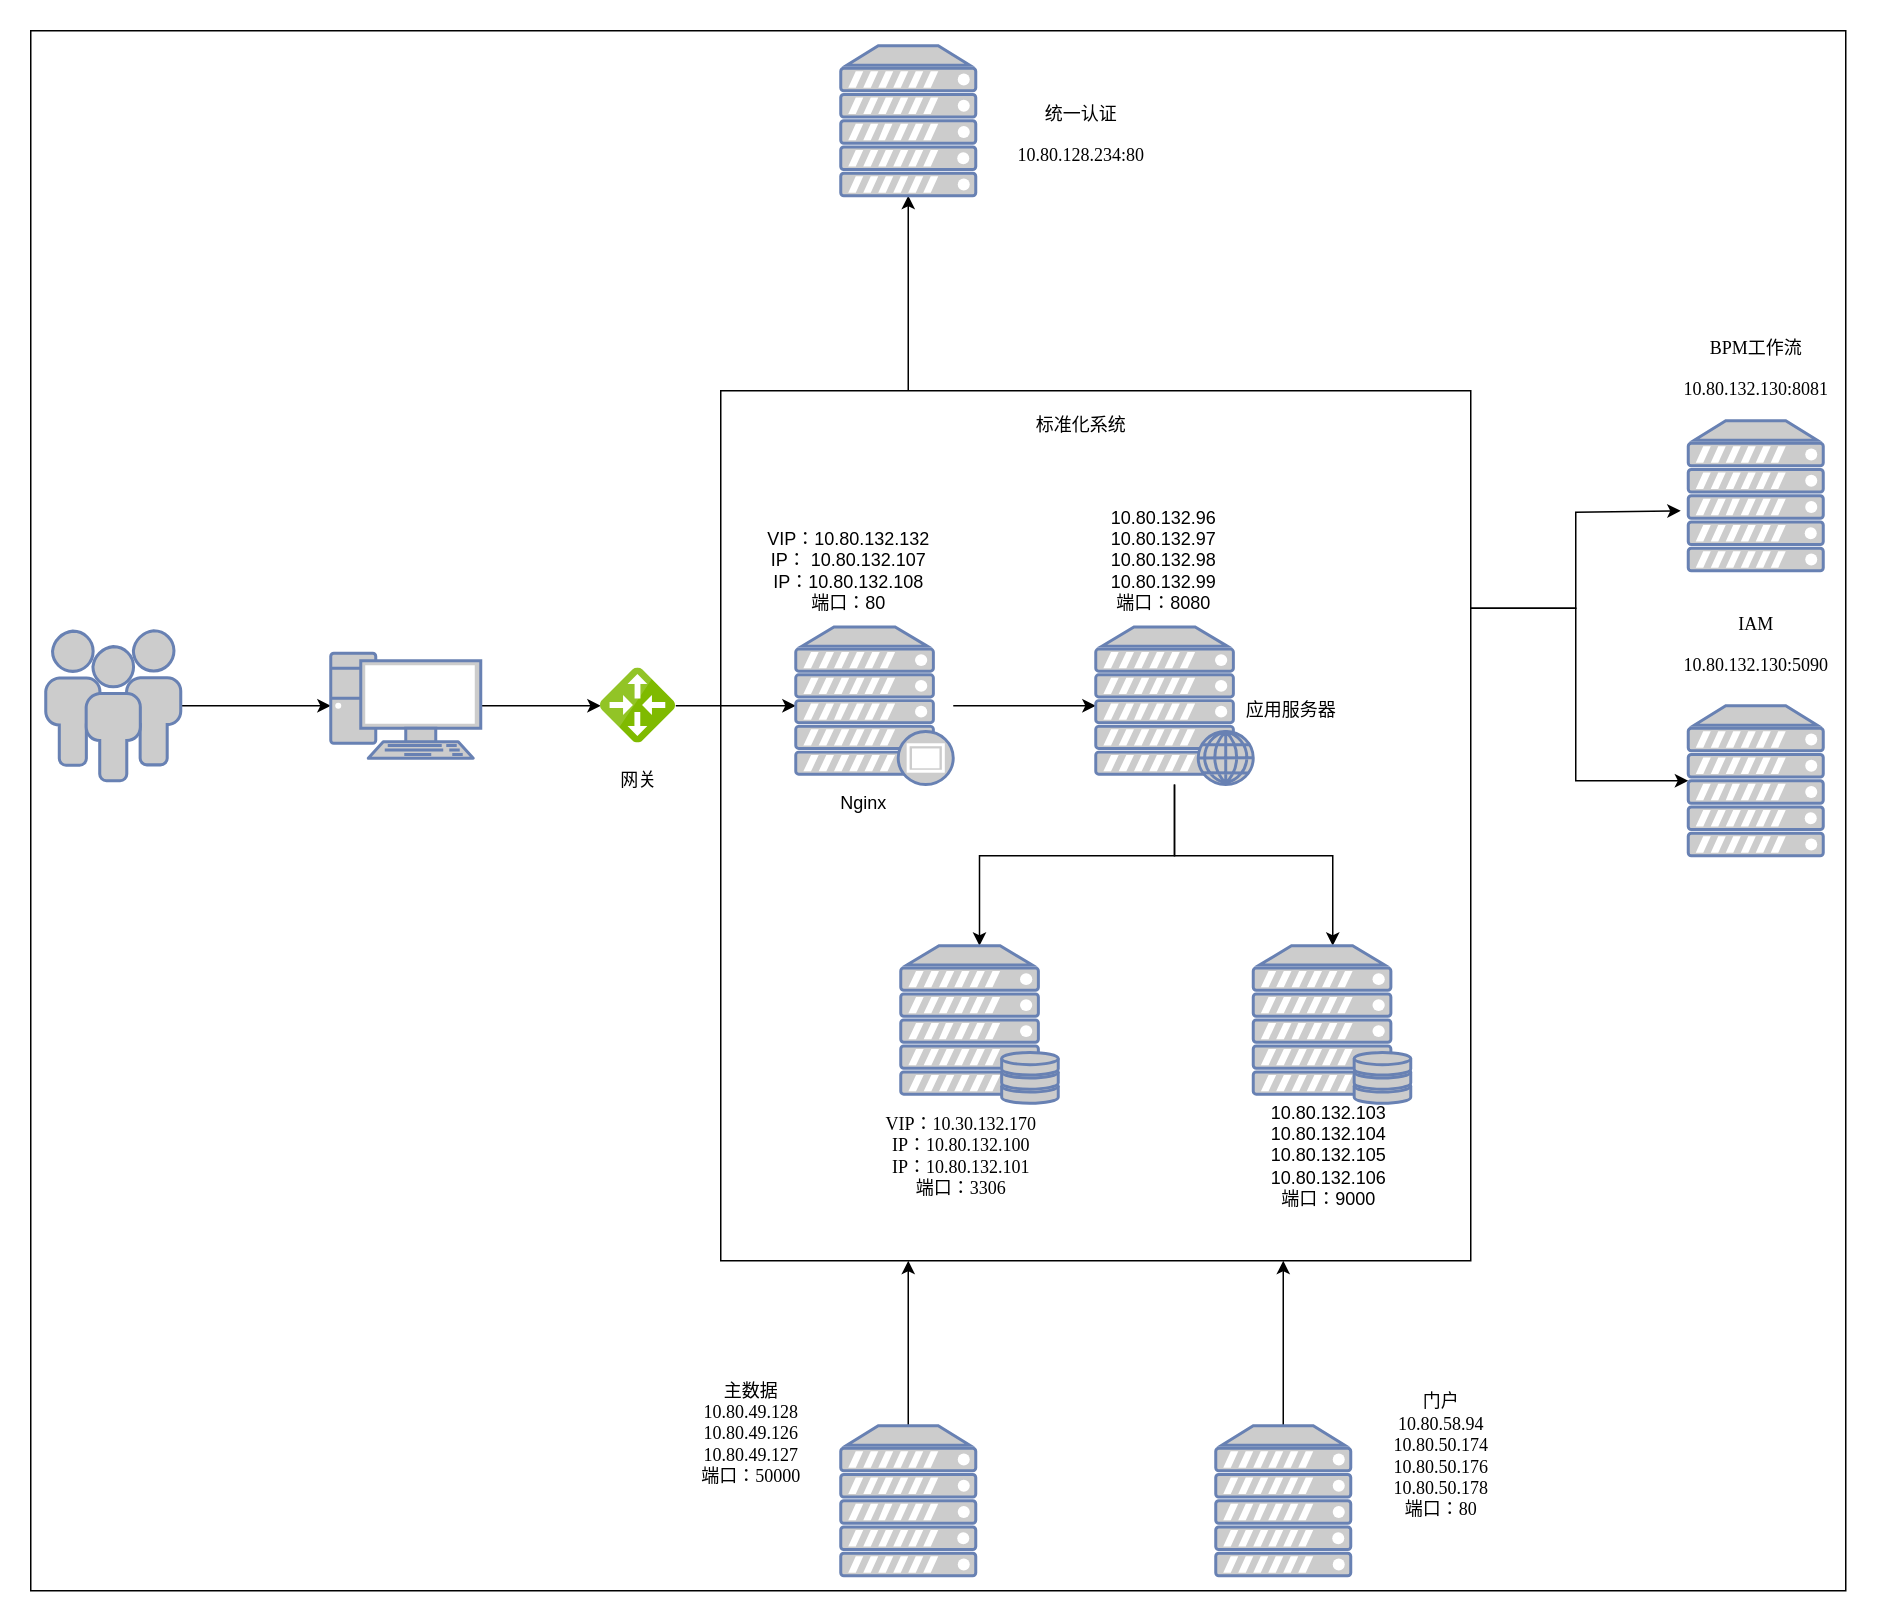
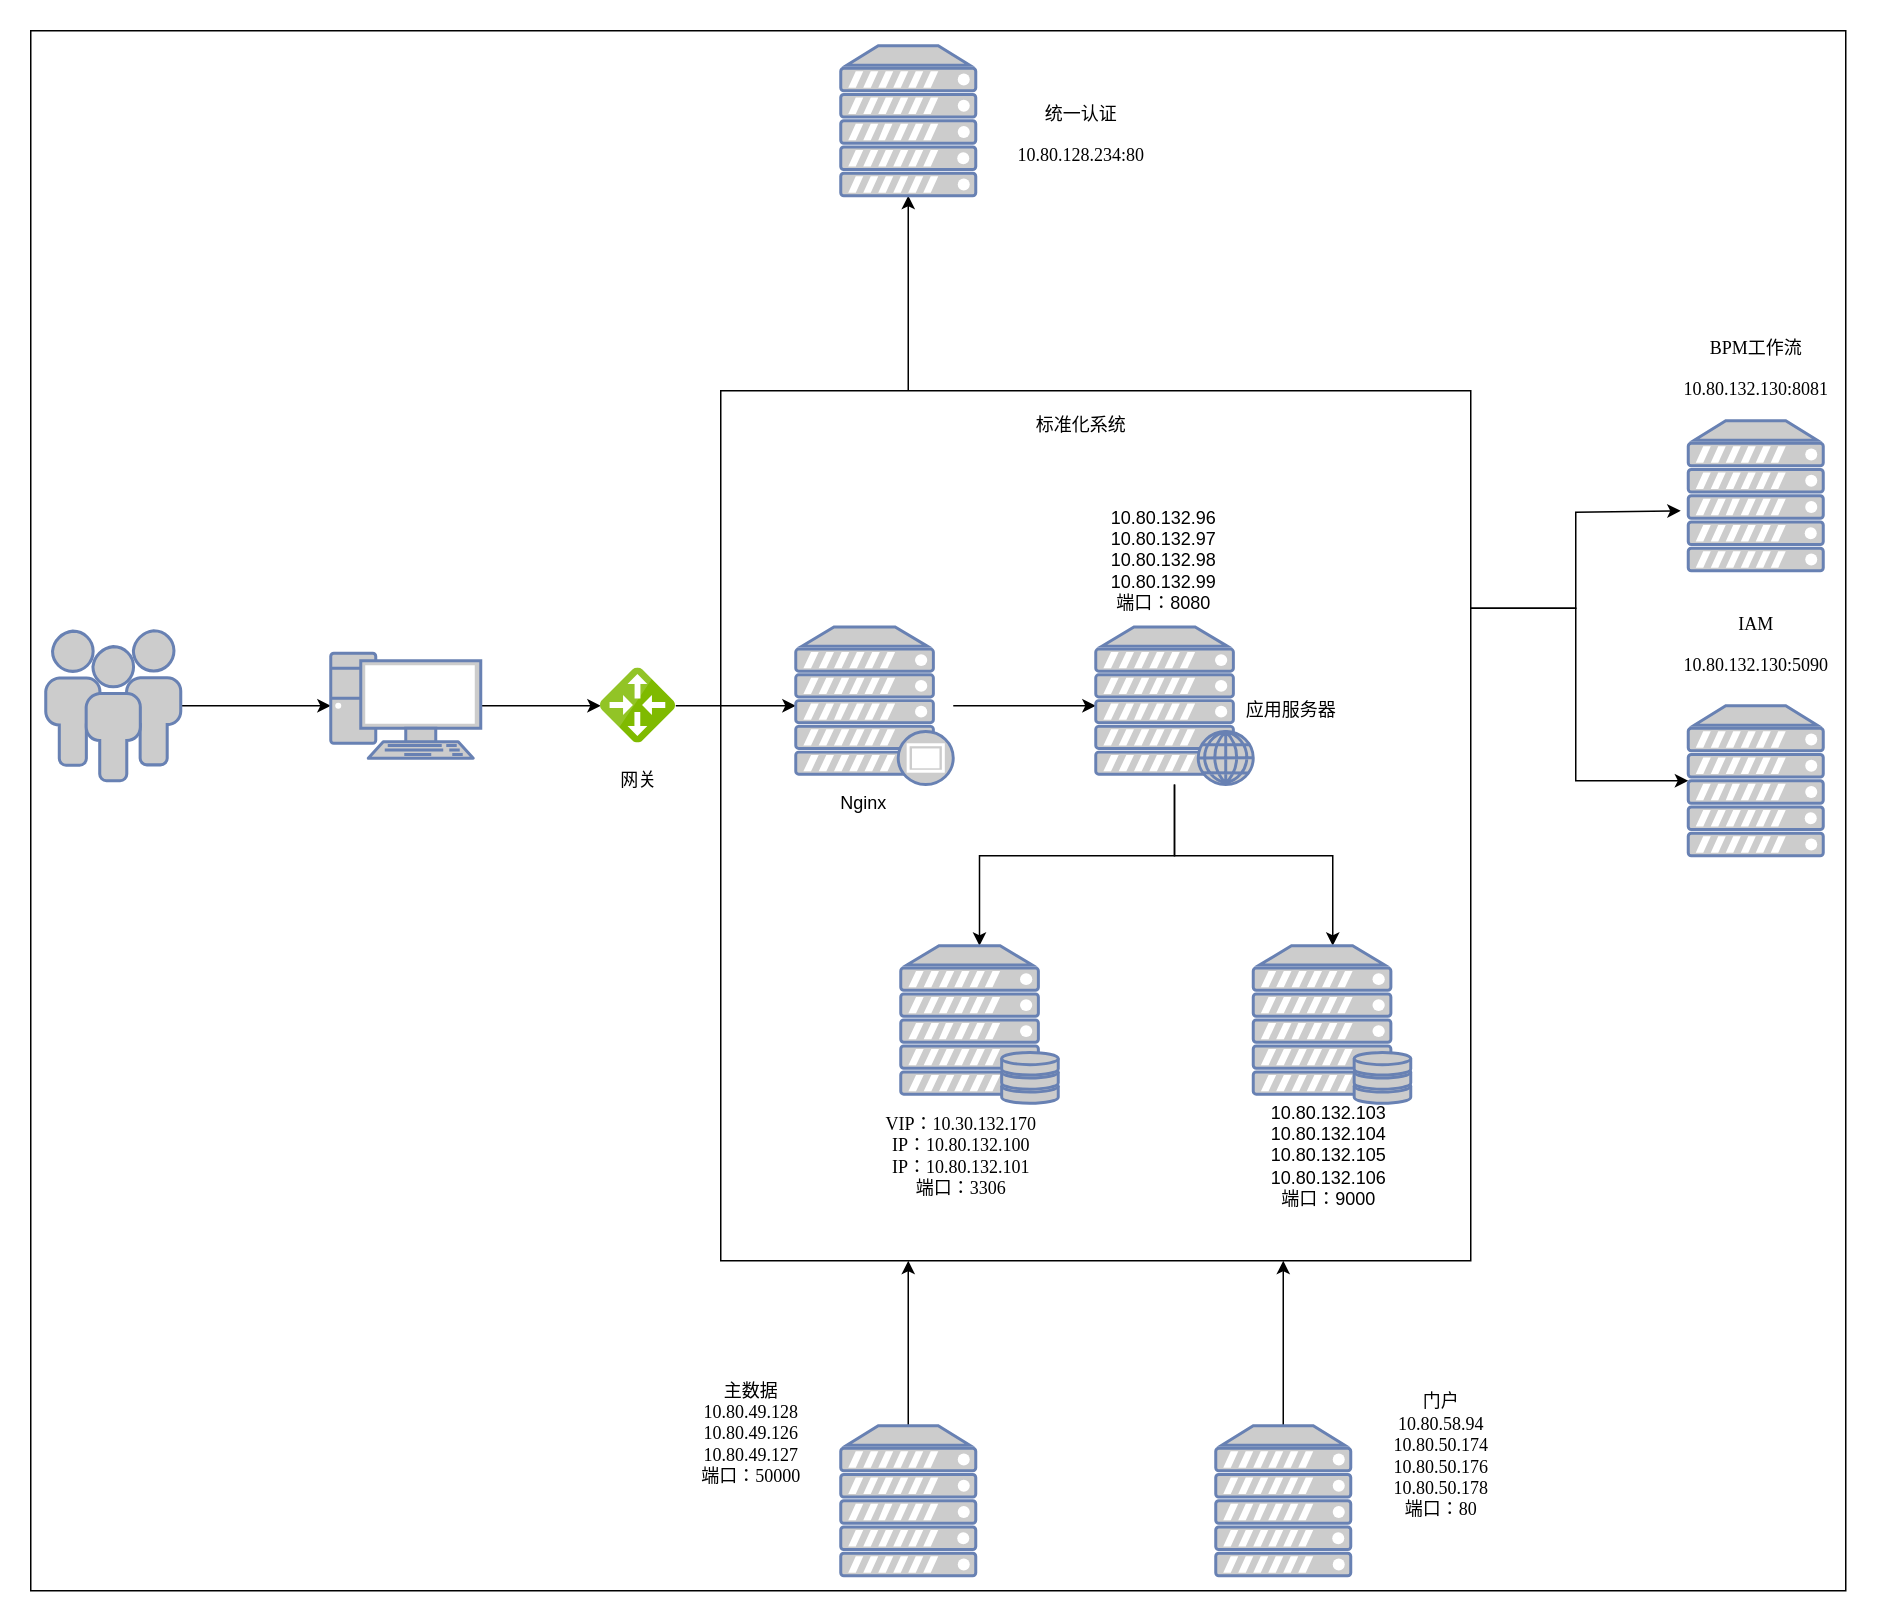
  <mxCell id="0" />
  <mxCell id="1" parent="0" />
  <mxCell id="2" value="" style="rounded=0;whiteSpace=wrap;html=1;" vertex="1" parent="1"><mxGeometry x="20" y="20" width="1210" height="1040" as="geometry" /></mxCell>
  <mxCell id="3" style="edgeStyle=orthogonalEdgeStyle;rounded=0;orthogonalLoop=1;jettySize=auto;html=1;exitX=0.25;exitY=0;exitDx=0;exitDy=0;" edge="1" parent="1" source="6" target="27"><mxGeometry relative="1" as="geometry" /></mxCell>
  <mxCell id="4" style="edgeStyle=orthogonalEdgeStyle;rounded=0;orthogonalLoop=1;jettySize=auto;html=1;exitX=1;exitY=0.25;exitDx=0;exitDy=0;" edge="1" parent="1" source="6"><mxGeometry relative="1" as="geometry"><mxPoint x="1120" y="340" as="targetPoint" /><Array as="points"><mxPoint x="1050" y="405" /><mxPoint x="1050" y="341" /></Array></mxGeometry></mxCell>
  <mxCell id="5" style="edgeStyle=orthogonalEdgeStyle;rounded=0;orthogonalLoop=1;jettySize=auto;html=1;exitX=1;exitY=0.25;exitDx=0;exitDy=0;entryX=0;entryY=0.5;entryDx=0;entryDy=0;entryPerimeter=0;" edge="1" parent="1" source="6" target="32"><mxGeometry relative="1" as="geometry"><Array as="points"><mxPoint x="1050" y="405" /><mxPoint x="1050" y="520" /></Array></mxGeometry></mxCell>
  <mxCell id="6" value="" style="rounded=0;whiteSpace=wrap;html=1;" vertex="1" parent="1"><mxGeometry x="480" y="260" width="500" height="580" as="geometry" /></mxCell>
  <mxCell id="7" value="" style="edgeStyle=orthogonalEdgeStyle;rounded=0;orthogonalLoop=1;jettySize=auto;html=1;" edge="1" parent="1" source="8" target="10"><mxGeometry relative="1" as="geometry" /></mxCell>
  <mxCell id="8" value="" style="fontColor=#0066CC;verticalAlign=top;verticalLabelPosition=bottom;labelPosition=center;align=center;html=1;outlineConnect=0;fillColor=#CCCCCC;strokeColor=#6881B3;gradientColor=none;gradientDirection=north;strokeWidth=2;shape=mxgraph.networks.users;" vertex="1" parent="1"><mxGeometry x="30" y="420" width="90" height="100" as="geometry" /></mxCell>
  <mxCell id="9" value="" style="edgeStyle=orthogonalEdgeStyle;rounded=0;orthogonalLoop=1;jettySize=auto;html=1;" edge="1" parent="1" source="10" target="12"><mxGeometry relative="1" as="geometry" /></mxCell>
  <mxCell id="10" value="" style="fontColor=#0066CC;verticalAlign=top;verticalLabelPosition=bottom;labelPosition=center;align=center;html=1;outlineConnect=0;fillColor=#CCCCCC;strokeColor=#6881B3;gradientColor=none;gradientDirection=north;strokeWidth=2;shape=mxgraph.networks.pc;" vertex="1" parent="1"><mxGeometry x="220" y="435" width="100" height="70" as="geometry" /></mxCell>
  <mxCell id="11" value="" style="edgeStyle=orthogonalEdgeStyle;rounded=0;orthogonalLoop=1;jettySize=auto;html=1;" edge="1" parent="1" source="12" target="14"><mxGeometry relative="1" as="geometry" /></mxCell>
  <mxCell id="12" value="" style="image;sketch=0;aspect=fixed;html=1;points=[];align=center;fontSize=12;image=img/lib/mscae/Local_Network_Gateways.svg;" vertex="1" parent="1"><mxGeometry x="400" y="445" width="50" height="50" as="geometry" /></mxCell>
  <mxCell id="13" value="" style="edgeStyle=orthogonalEdgeStyle;rounded=0;orthogonalLoop=1;jettySize=auto;html=1;" edge="1" parent="1" source="14" target="17"><mxGeometry relative="1" as="geometry" /></mxCell>
  <mxCell id="14" value="" style="fontColor=#0066CC;verticalAlign=top;verticalLabelPosition=bottom;labelPosition=center;align=center;html=1;outlineConnect=0;fillColor=#CCCCCC;strokeColor=#6881B3;gradientColor=none;gradientDirection=north;strokeWidth=2;shape=mxgraph.networks.proxy_server;" vertex="1" parent="1"><mxGeometry x="530" y="417.5" width="105" height="105" as="geometry" /></mxCell>
  <mxCell id="15" style="edgeStyle=orthogonalEdgeStyle;rounded=0;orthogonalLoop=1;jettySize=auto;html=1;entryX=0.5;entryY=0;entryDx=0;entryDy=0;entryPerimeter=0;" edge="1" parent="1" source="17" target="18"><mxGeometry relative="1" as="geometry"><Array as="points"><mxPoint x="783" y="570" /><mxPoint x="653" y="570" /></Array></mxGeometry></mxCell>
  <mxCell id="16" style="edgeStyle=orthogonalEdgeStyle;rounded=0;orthogonalLoop=1;jettySize=auto;html=1;" edge="1" parent="1" source="17" target="19"><mxGeometry relative="1" as="geometry"><Array as="points"><mxPoint x="783" y="570" /><mxPoint x="888" y="570" /></Array></mxGeometry></mxCell>
  <mxCell id="17" value="" style="fontColor=#0066CC;verticalAlign=top;verticalLabelPosition=bottom;labelPosition=center;align=center;html=1;outlineConnect=0;fillColor=#CCCCCC;strokeColor=#6881B3;gradientColor=none;gradientDirection=north;strokeWidth=2;shape=mxgraph.networks.web_server;" vertex="1" parent="1"><mxGeometry x="730" y="417.5" width="105" height="105" as="geometry" /></mxCell>
  <mxCell id="18" value="" style="fontColor=#0066CC;verticalAlign=top;verticalLabelPosition=bottom;labelPosition=center;align=center;html=1;outlineConnect=0;fillColor=#CCCCCC;strokeColor=#6881B3;gradientColor=none;gradientDirection=north;strokeWidth=2;shape=mxgraph.networks.server_storage;" vertex="1" parent="1"><mxGeometry x="600" y="630" width="105" height="105" as="geometry" /></mxCell>
  <mxCell id="19" value="" style="fontColor=#0066CC;verticalAlign=top;verticalLabelPosition=bottom;labelPosition=center;align=center;html=1;outlineConnect=0;fillColor=#CCCCCC;strokeColor=#6881B3;gradientColor=none;gradientDirection=north;strokeWidth=2;shape=mxgraph.networks.server_storage;" vertex="1" parent="1"><mxGeometry x="835" y="630" width="105" height="105" as="geometry" /></mxCell>
  <mxCell id="20" value="网关" style="text;html=1;align=center;verticalAlign=middle;resizable=0;points=[];autosize=1;strokeColor=none;fillColor=none;" vertex="1" parent="1"><mxGeometry x="400" y="505" width="50" height="30" as="geometry" /></mxCell>
- <mxCell id="21" value="VIP：10.80.132.132&lt;br&gt;IP：&amp;nbsp;10.80.132.107&lt;br&gt;IP：10.80.132.108&lt;br&gt;端口：80" style="text;html=1;align=center;verticalAlign=middle;resizable=0;points=[];autosize=1;strokeColor=none;fillColor=none;" vertex="1" parent="1"><mxGeometry x="500" y="345" width="130" height="70" as="geometry" /></mxCell>
  <mxCell id="22" value="Nginx" style="text;html=1;align=center;verticalAlign=middle;resizable=0;points=[];autosize=1;strokeColor=none;fillColor=none;" vertex="1" parent="1"><mxGeometry x="550" y="520" width="50" height="30" as="geometry" /></mxCell>
  <mxCell id="23" value="应用服务器" style="text;html=1;align=center;verticalAlign=middle;resizable=0;points=[];autosize=1;strokeColor=none;fillColor=none;" vertex="1" parent="1"><mxGeometry x="820" y="458" width="80" height="30" as="geometry" /></mxCell>
  <mxCell id="24" value="&lt;div&gt;10.80.132.96&lt;/div&gt;&lt;div&gt;10.80.132.97&lt;/div&gt;&lt;div&gt;10.80.132.98&lt;/div&gt;&lt;div&gt;10.80.132.99&lt;/div&gt;&lt;div&gt;端口：8080&lt;/div&gt;" style="text;html=1;align=center;verticalAlign=middle;resizable=0;points=[];autosize=1;strokeColor=none;fillColor=none;" vertex="1" parent="1"><mxGeometry x="730" y="327.5" width="90" height="90" as="geometry" /></mxCell>
  <mxCell id="25" value="&lt;div&gt;&lt;div&gt;&lt;font face=&quot;宋体&quot;&gt;VIP：10.30.132.170&lt;/font&gt;&lt;/div&gt;&lt;div&gt;&lt;font face=&quot;宋体&quot;&gt;IP：10.80.132.100&lt;/font&gt;&lt;/div&gt;&lt;div&gt;&lt;font face=&quot;宋体&quot;&gt;IP：10.80.132.101&lt;/font&gt;&lt;/div&gt;&lt;/div&gt;&lt;div&gt;&lt;font face=&quot;宋体&quot;&gt;端口：3306&lt;/font&gt;&lt;/div&gt;" style="text;html=1;align=center;verticalAlign=middle;resizable=0;points=[];autosize=1;strokeColor=none;fillColor=none;" vertex="1" parent="1"><mxGeometry x="575" y="735" width="130" height="70" as="geometry" /></mxCell>
  <mxCell id="26" value="&lt;div&gt;10.80.132.103&lt;/div&gt;&lt;div&gt;10.80.132.104&lt;/div&gt;&lt;div&gt;10.80.132.105&lt;/div&gt;&lt;div&gt;10.80.132.106&lt;/div&gt;&lt;div&gt;端口：9000&lt;/div&gt;" style="text;html=1;align=center;verticalAlign=middle;resizable=0;points=[];autosize=1;strokeColor=none;fillColor=none;" vertex="1" parent="1"><mxGeometry x="835" y="725" width="100" height="90" as="geometry" /></mxCell>
  <mxCell id="27" value="" style="fontColor=#0066CC;verticalAlign=top;verticalLabelPosition=bottom;labelPosition=center;align=center;html=1;outlineConnect=0;fillColor=#CCCCCC;strokeColor=#6881B3;gradientColor=none;gradientDirection=north;strokeWidth=2;shape=mxgraph.networks.server;" vertex="1" parent="1"><mxGeometry x="560" y="30" width="90" height="100" as="geometry" /></mxCell>
  <mxCell id="28" value="标准化系统" style="text;html=1;align=center;verticalAlign=middle;resizable=0;points=[];autosize=1;strokeColor=none;fillColor=none;" vertex="1" parent="1"><mxGeometry x="680" y="268" width="80" height="30" as="geometry" /></mxCell>
  <mxCell id="29" value="&lt;font face=&quot;Times New Roman&quot;&gt;统一认证&lt;br&gt;&lt;/font&gt;&lt;p class=&quot;MsoNormal&quot;&gt;&lt;font face=&quot;Times New Roman&quot;&gt;10.80.128.234:80&lt;/font&gt;&lt;/p&gt;" style="text;html=1;align=center;verticalAlign=middle;resizable=0;points=[];autosize=1;strokeColor=none;fillColor=none;" vertex="1" parent="1"><mxGeometry x="665" y="60" width="110" height="70" as="geometry" /></mxCell>
  <mxCell id="30" value="" style="fontColor=#0066CC;verticalAlign=top;verticalLabelPosition=bottom;labelPosition=center;align=center;html=1;outlineConnect=0;fillColor=#CCCCCC;strokeColor=#6881B3;gradientColor=none;gradientDirection=north;strokeWidth=2;shape=mxgraph.networks.server;" vertex="1" parent="1"><mxGeometry x="1125" y="280" width="90" height="100" as="geometry" /></mxCell>
  <mxCell id="31" value="&lt;p style=&quot;&quot; class=&quot;MsoNormal&quot;&gt;&lt;font style=&quot;font-size: 12px;&quot; face=&quot;Times New Roman&quot;&gt;BPM工作流&lt;/font&gt;&lt;/p&gt;&lt;p style=&quot;&quot; class=&quot;MsoNormal&quot;&gt;&lt;font style=&quot;font-size: 12px;&quot; face=&quot;Times New Roman&quot;&gt;10.80.132.130:8081&lt;/font&gt;&lt;/p&gt;" style="text;html=1;align=center;verticalAlign=middle;resizable=0;points=[];autosize=1;strokeColor=none;fillColor=none;" vertex="1" parent="1"><mxGeometry x="1110" y="205" width="120" height="80" as="geometry" /></mxCell>
  <mxCell id="32" value="" style="fontColor=#0066CC;verticalAlign=top;verticalLabelPosition=bottom;labelPosition=center;align=center;html=1;outlineConnect=0;fillColor=#CCCCCC;strokeColor=#6881B3;gradientColor=none;gradientDirection=north;strokeWidth=2;shape=mxgraph.networks.server;" vertex="1" parent="1"><mxGeometry x="1125" y="470" width="90" height="100" as="geometry" /></mxCell>
  <mxCell id="33" value="&lt;font face=&quot;Times New Roman&quot;&gt;IAM&lt;br&gt;&lt;/font&gt;&lt;p class=&quot;MsoNormal&quot;&gt;&lt;font face=&quot;Times New Roman&quot;&gt;10.80.132.130:5090&lt;/font&gt;&lt;/p&gt;" style="text;html=1;align=center;verticalAlign=middle;resizable=0;points=[];autosize=1;strokeColor=none;fillColor=none;" vertex="1" parent="1"><mxGeometry x="1110" y="400" width="120" height="70" as="geometry" /></mxCell>
  <mxCell id="34" style="edgeStyle=orthogonalEdgeStyle;rounded=0;orthogonalLoop=1;jettySize=auto;html=1;exitX=0.5;exitY=0;exitDx=0;exitDy=0;exitPerimeter=0;entryX=0.25;entryY=1;entryDx=0;entryDy=0;" edge="1" parent="1" source="35" target="6"><mxGeometry relative="1" as="geometry" /></mxCell>
  <mxCell id="35" value="" style="fontColor=#0066CC;verticalAlign=top;verticalLabelPosition=bottom;labelPosition=center;align=center;html=1;outlineConnect=0;fillColor=#CCCCCC;strokeColor=#6881B3;gradientColor=none;gradientDirection=north;strokeWidth=2;shape=mxgraph.networks.server;" vertex="1" parent="1"><mxGeometry x="560" y="950" width="90" height="100" as="geometry" /></mxCell>
  <mxCell id="36" value="&lt;div&gt;&lt;div&gt;&lt;div&gt;&lt;font face=&quot;宋体&quot;&gt;主数据&lt;/font&gt;&lt;/div&gt;&lt;div&gt;&lt;font face=&quot;宋体&quot;&gt;10.80.49.128&lt;/font&gt;&lt;/div&gt;&lt;div&gt;&lt;font face=&quot;宋体&quot;&gt;10.80.49.126&lt;/font&gt;&lt;/div&gt;&lt;div&gt;&lt;font face=&quot;宋体&quot;&gt;10.80.49.127&lt;/font&gt;&lt;/div&gt;&lt;/div&gt;&lt;/div&gt;&lt;div&gt;&lt;font face=&quot;宋体&quot;&gt;端口：50000&lt;/font&gt;&lt;/div&gt;" style="text;html=1;align=center;verticalAlign=middle;resizable=0;points=[];autosize=1;strokeColor=none;fillColor=none;" vertex="1" parent="1"><mxGeometry x="450" y="910" width="100" height="90" as="geometry" /></mxCell>
  <mxCell id="37" style="edgeStyle=orthogonalEdgeStyle;rounded=0;orthogonalLoop=1;jettySize=auto;html=1;exitX=0.5;exitY=0;exitDx=0;exitDy=0;exitPerimeter=0;entryX=0.75;entryY=1;entryDx=0;entryDy=0;" edge="1" parent="1" source="38" target="6"><mxGeometry relative="1" as="geometry" /></mxCell>
  <mxCell id="38" value="" style="fontColor=#0066CC;verticalAlign=top;verticalLabelPosition=bottom;labelPosition=center;align=center;html=1;outlineConnect=0;fillColor=#CCCCCC;strokeColor=#6881B3;gradientColor=none;gradientDirection=north;strokeWidth=2;shape=mxgraph.networks.server;" vertex="1" parent="1"><mxGeometry x="810" y="950" width="90" height="100" as="geometry" /></mxCell>
  <mxCell id="39" value="&lt;div&gt;&lt;div&gt;&lt;font face=&quot;宋体&quot;&gt;门户&lt;/font&gt;&lt;/div&gt;&lt;div&gt;&lt;font face=&quot;宋体&quot;&gt;10.80.58.94&lt;/font&gt;&lt;/div&gt;&lt;div&gt;&lt;font face=&quot;宋体&quot;&gt;10.80.50.174&lt;/font&gt;&lt;/div&gt;&lt;div&gt;&lt;font face=&quot;宋体&quot;&gt;10.80.50.176&lt;/font&gt;&lt;/div&gt;&lt;div&gt;&lt;font face=&quot;宋体&quot;&gt;10.80.50.178&lt;/font&gt;&lt;/div&gt;&lt;/div&gt;&lt;div&gt;&lt;font face=&quot;宋体&quot;&gt;端口：80&lt;/font&gt;&lt;/div&gt;" style="text;html=1;align=center;verticalAlign=middle;resizable=0;points=[];autosize=1;strokeColor=none;fillColor=none;" vertex="1" parent="1"><mxGeometry x="910" y="920" width="100" height="100" as="geometry" /></mxCell>
